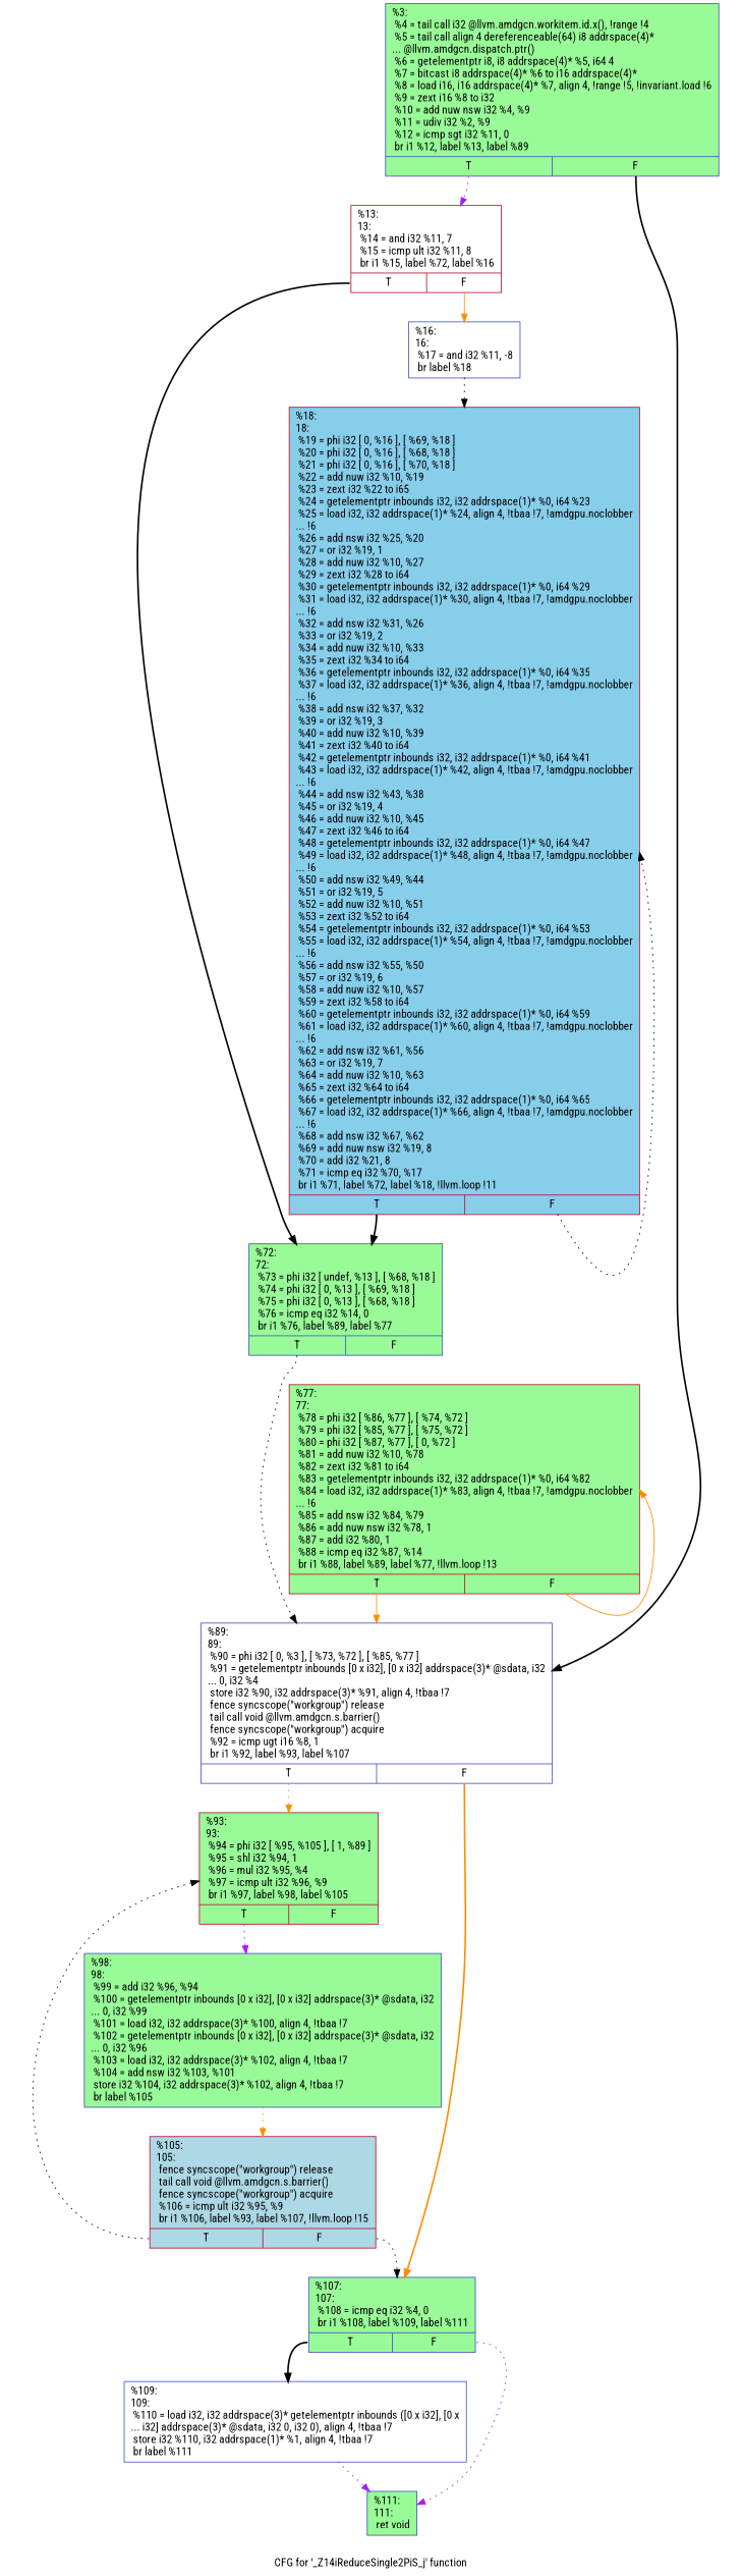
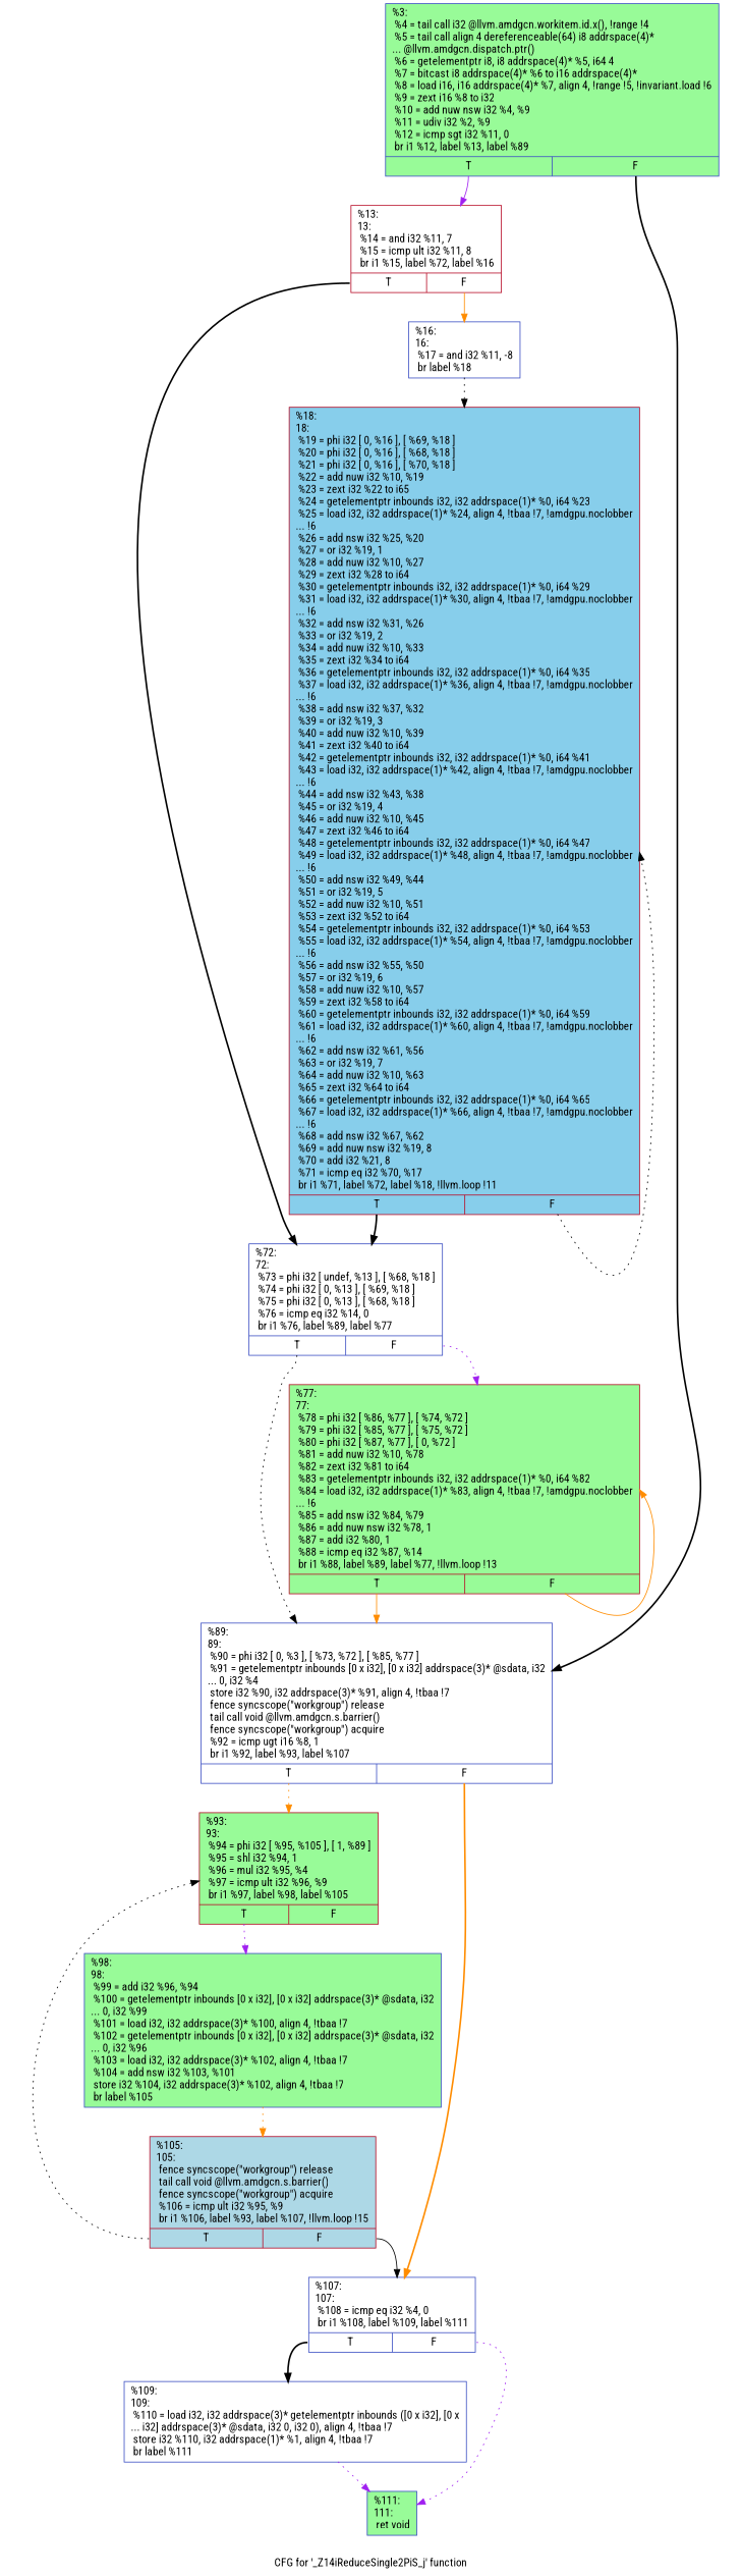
  digraph {
    fontname="Roboto Condensed"
    label="CFG for '_Z14iReduceSingle2PiS_j' function"
    node [color="#3d50c3ff" fillcolor=palegreen fontname="Roboto Condensed" shape=record style=filled]
    edge [color=black fontname="Roboto Condensed" style=dotted tailport=s0]
    n1 [label="{%3:\l  %4 = tail call i32 @llvm.amdgcn.workitem.id.x(), !range !4\l  %5 = tail call align 4 dereferenceable(64) i8 addrspace(4)*\l... @llvm.amdgcn.dispatch.ptr()\l  %6 = getelementptr i8, i8 addrspace(4)* %5, i64 4\l  %7 = bitcast i8 addrspace(4)* %6 to i16 addrspace(4)*\l  %8 = load i16, i16 addrspace(4)* %7, align 4, !range !5, !invariant.load !6\l  %9 = zext i16 %8 to i32\l  %10 = add nuw nsw i32 %4, %9\l  %11 = udiv i32 %2, %9\l  %12 = icmp sgt i32 %11, 0\l  br i1 %12, label %13, label %89\l|{<s0>T|<s1>F}}"]
    n2 [color="#b70d28ff" fillcolor=white label="{%13:\l13:                                               \l  %14 = and i32 %11, 7\l  %15 = icmp ult i32 %11, 8\l  br i1 %15, label %72, label %16\l|{<s0>T|<s1>F}}"]
    n3 [fillcolor=white label="{%89:\l89:                                               \l  %90 = phi i32 [ 0, %3 ], [ %73, %72 ], [ %85, %77 ]\l  %91 = getelementptr inbounds [0 x i32], [0 x i32] addrspace(3)* @sdata, i32\l... 0, i32 %4\l  store i32 %90, i32 addrspace(3)* %91, align 4, !tbaa !7\l  fence syncscope(\"workgroup\") release\l  tail call void @llvm.amdgcn.s.barrier()\l  fence syncscope(\"workgroup\") acquire\l  %92 = icmp ugt i16 %8, 1\l  br i1 %92, label %93, label %107\l|{<s0>T|<s1>F}}"]
-   n4 [label="{%72:\l72:                                               \l  %73 = phi i32 [ undef, %13 ], [ %68, %18 ]\l  %74 = phi i32 [ 0, %13 ], [ %69, %18 ]\l  %75 = phi i32 [ 0, %13 ], [ %68, %18 ]\l  %76 = icmp eq i32 %14, 0\l  br i1 %76, label %89, label %77\l|{<s0>T|<s1>F}}"]
+   n4 [fillcolor=white label="{%72:\l72:                                               \l  %73 = phi i32 [ undef, %13 ], [ %68, %18 ]\l  %74 = phi i32 [ 0, %13 ], [ %69, %18 ]\l  %75 = phi i32 [ 0, %13 ], [ %68, %18 ]\l  %76 = icmp eq i32 %14, 0\l  br i1 %76, label %89, label %77\l|{<s0>T|<s1>F}}"]
    n5 [fillcolor=white label="{%16:\l16:                                               \l  %17 = and i32 %11, -8\l  br label %18\l}"]
    n6 [color="#b70d28ff" label="{%93:\l93:                                               \l  %94 = phi i32 [ %95, %105 ], [ 1, %89 ]\l  %95 = shl i32 %94, 1\l  %96 = mul i32 %95, %4\l  %97 = icmp ult i32 %96, %9\l  br i1 %97, label %98, label %105\l|{<s0>T|<s1>F}}"]
-   n7 [label="{%107:\l107:                                              \l  %108 = icmp eq i32 %4, 0\l  br i1 %108, label %109, label %111\l|{<s0>T|<s1>F}}"]
+   n7 [fillcolor=white label="{%107:\l107:                                              \l  %108 = icmp eq i32 %4, 0\l  br i1 %108, label %109, label %111\l|{<s0>T|<s1>F}}"]
    n8 [color="#b70d28ff" label="{%77:\l77:                                               \l  %78 = phi i32 [ %86, %77 ], [ %74, %72 ]\l  %79 = phi i32 [ %85, %77 ], [ %75, %72 ]\l  %80 = phi i32 [ %87, %77 ], [ 0, %72 ]\l  %81 = add nuw i32 %10, %78\l  %82 = zext i32 %81 to i64\l  %83 = getelementptr inbounds i32, i32 addrspace(1)* %0, i64 %82\l  %84 = load i32, i32 addrspace(1)* %83, align 4, !tbaa !7, !amdgpu.noclobber\l... !6\l  %85 = add nsw i32 %84, %79\l  %86 = add nuw nsw i32 %78, 1\l  %87 = add i32 %80, 1\l  %88 = icmp eq i32 %87, %14\l  br i1 %88, label %89, label %77, !llvm.loop !13\l|{<s0>T|<s1>F}}"]
    n9 [color="#b70d28ff" fillcolor=skyblue label="{%18:\l18:                                               \l  %19 = phi i32 [ 0, %16 ], [ %69, %18 ]\l  %20 = phi i32 [ 0, %16 ], [ %68, %18 ]\l  %21 = phi i32 [ 0, %16 ], [ %70, %18 ]\l  %22 = add nuw i32 %10, %19\l  %23 = zext i32 %22 to i65\l  %24 = getelementptr inbounds i32, i32 addrspace(1)* %0, i64 %23\l  %25 = load i32, i32 addrspace(1)* %24, align 4, !tbaa !7, !amdgpu.noclobber\l... !6\l  %26 = add nsw i32 %25, %20\l  %27 = or i32 %19, 1\l  %28 = add nuw i32 %10, %27\l  %29 = zext i32 %28 to i64\l  %30 = getelementptr inbounds i32, i32 addrspace(1)* %0, i64 %29\l  %31 = load i32, i32 addrspace(1)* %30, align 4, !tbaa !7, !amdgpu.noclobber\l... !6\l  %32 = add nsw i32 %31, %26\l  %33 = or i32 %19, 2\l  %34 = add nuw i32 %10, %33\l  %35 = zext i32 %34 to i64\l  %36 = getelementptr inbounds i32, i32 addrspace(1)* %0, i64 %35\l  %37 = load i32, i32 addrspace(1)* %36, align 4, !tbaa !7, !amdgpu.noclobber\l... !6\l  %38 = add nsw i32 %37, %32\l  %39 = or i32 %19, 3\l  %40 = add nuw i32 %10, %39\l  %41 = zext i32 %40 to i64\l  %42 = getelementptr inbounds i32, i32 addrspace(1)* %0, i64 %41\l  %43 = load i32, i32 addrspace(1)* %42, align 4, !tbaa !7, !amdgpu.noclobber\l... !6\l  %44 = add nsw i32 %43, %38\l  %45 = or i32 %19, 4\l  %46 = add nuw i32 %10, %45\l  %47 = zext i32 %46 to i64\l  %48 = getelementptr inbounds i32, i32 addrspace(1)* %0, i64 %47\l  %49 = load i32, i32 addrspace(1)* %48, align 4, !tbaa !7, !amdgpu.noclobber\l... !6\l  %50 = add nsw i32 %49, %44\l  %51 = or i32 %19, 5\l  %52 = add nuw i32 %10, %51\l  %53 = zext i32 %52 to i64\l  %54 = getelementptr inbounds i32, i32 addrspace(1)* %0, i64 %53\l  %55 = load i32, i32 addrspace(1)* %54, align 4, !tbaa !7, !amdgpu.noclobber\l... !6\l  %56 = add nsw i32 %55, %50\l  %57 = or i32 %19, 6\l  %58 = add nuw i32 %10, %57\l  %59 = zext i32 %58 to i64\l  %60 = getelementptr inbounds i32, i32 addrspace(1)* %0, i64 %59\l  %61 = load i32, i32 addrspace(1)* %60, align 4, !tbaa !7, !amdgpu.noclobber\l... !6\l  %62 = add nsw i32 %61, %56\l  %63 = or i32 %19, 7\l  %64 = add nuw i32 %10, %63\l  %65 = zext i32 %64 to i64\l  %66 = getelementptr inbounds i32, i32 addrspace(1)* %0, i64 %65\l  %67 = load i32, i32 addrspace(1)* %66, align 4, !tbaa !7, !amdgpu.noclobber\l... !6\l  %68 = add nsw i32 %67, %62\l  %69 = add nuw nsw i32 %19, 8\l  %70 = add i32 %21, 8\l  %71 = icmp eq i32 %70, %17\l  br i1 %71, label %72, label %18, !llvm.loop !11\l|{<s0>T|<s1>F}}"]
    n10 [label="{%98:\l98:                                               \l  %99 = add i32 %96, %94\l  %100 = getelementptr inbounds [0 x i32], [0 x i32] addrspace(3)* @sdata, i32\l... 0, i32 %99\l  %101 = load i32, i32 addrspace(3)* %100, align 4, !tbaa !7\l  %102 = getelementptr inbounds [0 x i32], [0 x i32] addrspace(3)* @sdata, i32\l... 0, i32 %96\l  %103 = load i32, i32 addrspace(3)* %102, align 4, !tbaa !7\l  %104 = add nsw i32 %103, %101\l  store i32 %104, i32 addrspace(3)* %102, align 4, !tbaa !7\l  br label %105\l}"]
    n11 [fillcolor=white label="{%109:\l109:                                              \l  %110 = load i32, i32 addrspace(3)* getelementptr inbounds ([0 x i32], [0 x\l... i32] addrspace(3)* @sdata, i32 0, i32 0), align 4, !tbaa !7\l  store i32 %110, i32 addrspace(1)* %1, align 4, !tbaa !7\l  br label %111\l}"]
    n12 [label="{%111:\l111:                                              \l  ret void\l}"]
    n13 [color="#b70d28ff" fillcolor=lightblue label="{%105:\l105:                                              \l  fence syncscope(\"workgroup\") release\l  tail call void @llvm.amdgcn.s.barrier()\l  fence syncscope(\"workgroup\") acquire\l  %106 = icmp ult i32 %95, %9\l  br i1 %106, label %93, label %107, !llvm.loop !15\l|{<s0>T|<s1>F}}"]
-   n1 -> n2 [color=purple]
+   n1 -> n2 [color=purple style=solid]
    n1 -> n3 [style=bold tailport=s1]
    n2 -> n4 [style=bold]
    n2 -> n5 [color=darkorange style=solid tailport=s1]
    n3 -> n6 [color=darkorange]
    n3 -> n7 [color=darkorange style=bold tailport=s1]
    n4 -> n3
+   n4 -> n8 [color=purple tailport=s1]
    n5 -> n9
    n6 -> n10 [color=purple]
    n7 -> n11 [style=bold]
    n7 -> n12 [color=purple tailport=s1]
    n8 -> n3 [color=darkorange style=solid]
    n8 -> n8 [color=darkorange style=solid tailport=s1]
    n9 -> n4 [style=bold]
    n9 -> n9 [tailport=s1]
    n10 -> n13 [color=darkorange]
    n11 -> n12 [color=purple]
    n13 -> n6
-   n13 -> n7 [tailport=s1]
+   n13 -> n7 [style=solid tailport=s1]
  }
